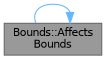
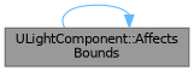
  digraph {
    rankdir=LR
-   n1 [color=gray40 fillcolor=grey60 fontcolor=black fontname=Helvetica fontsize=10 height=0.2 label="Bounds::Affects\lBounds" shape=box style=filled width=0.4]
+   n1 [color=gray40 fillcolor=grey60 fontcolor=black fontname=Helvetica fontsize=10 height=0.2 label="ULightComponent::Affects\lBounds" shape=box style=filled width=0.4]
    n1 -> n1 [color=steelblue1 fontname=Helvetica fontsize=10 labelfontname=Helvetica labelfontsize=10 style=solid]
  }
